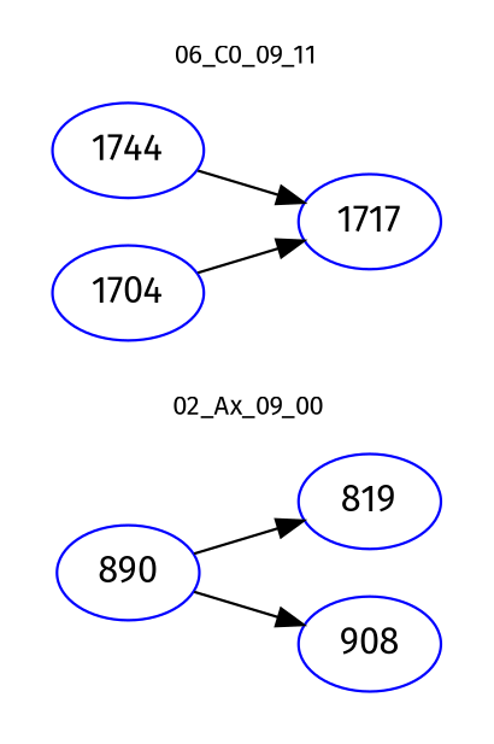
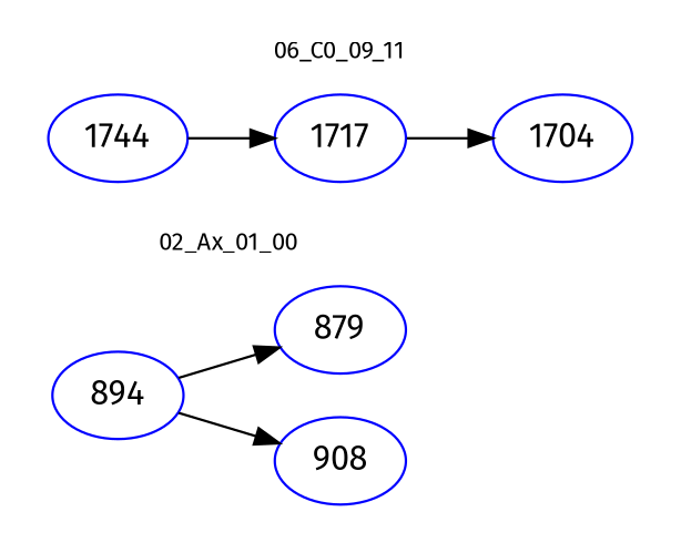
  digraph {
    fontname="Fira Sans"
    rankdir=LR
    node [color=blue fontname="Fira Sans"]
    edge [color=black fontname="Fira Sans"]
    n1 [label=908]
-   n2 [label=890]
-   n3 [label=819]
+   n2 [label=894]
+   n3 [label=879]
    n4 [label=1744]
    n5 [label=1717]
    n6 [label=1704]
    subgraph cluster_1 {
      color=white
      fontsize=10
-     label="02_Ax_09_00"
+     label="02_Ax_01_00"
      n1
      n2
      n3
    }
    subgraph cluster_2 {
      color=white
      fontsize=10
      label="06_C0_09_11"
      n4
      n5
      n6
    }
    n2 -> n1
    n2 -> n3
    n4 -> n5
-   n6 -> n5
+   n5 -> n6
  }
